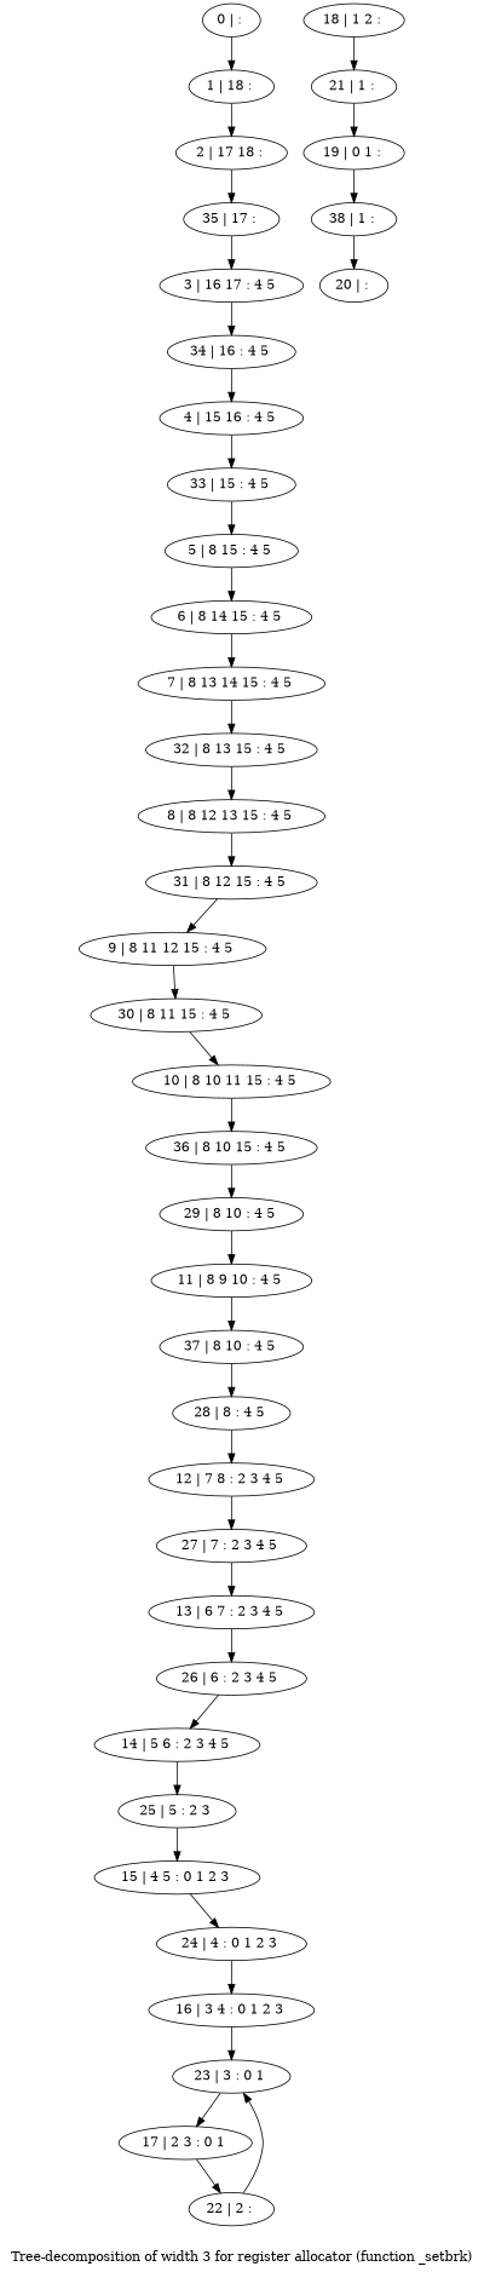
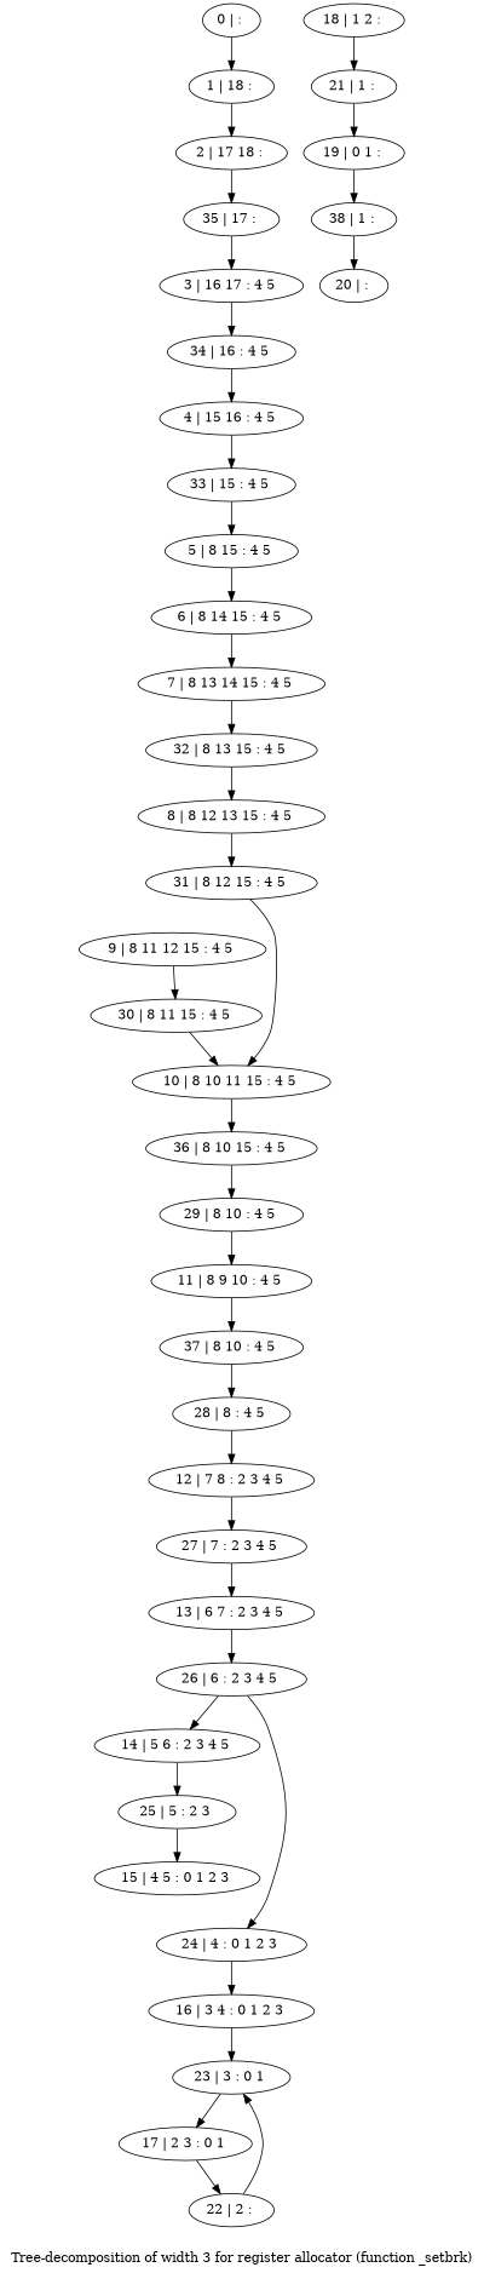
  digraph {
    label="Tree-decomposition of width 3 for register allocator (function _setbrk)"
    n1 [label="0 | : "]
    n2 [label="1 | 18 : "]
    n3 [label="2 | 17 18 : "]
    n4 [label="35 | 17 : "]
    n5 [label="3 | 16 17 : 4 5 "]
    n6 [label="34 | 16 : 4 5 "]
    n7 [label="4 | 15 16 : 4 5 "]
    n8 [label="33 | 15 : 4 5 "]
    n9 [label="5 | 8 15 : 4 5 "]
    n10 [label="6 | 8 14 15 : 4 5 "]
    n11 [label="7 | 8 13 14 15 : 4 5 "]
    n12 [label="32 | 8 13 15 : 4 5 "]
    n13 [label="8 | 8 12 13 15 : 4 5 "]
    n14 [label="31 | 8 12 15 : 4 5 "]
    n15 [label="9 | 8 11 12 15 : 4 5 "]
    n16 [label="30 | 8 11 15 : 4 5 "]
    n17 [label="10 | 8 10 11 15 : 4 5 "]
    n18 [label="36 | 8 10 15 : 4 5 "]
    n19 [label="29 | 8 10 : 4 5 "]
    n20 [label="11 | 8 9 10 : 4 5 "]
    n21 [label="37 | 8 10 : 4 5 "]
    n22 [label="28 | 8 : 4 5 "]
    n23 [label="12 | 7 8 : 2 3 4 5 "]
    n24 [label="27 | 7 : 2 3 4 5 "]
    n25 [label="13 | 6 7 : 2 3 4 5 "]
    n26 [label="26 | 6 : 2 3 4 5 "]
    n27 [label="14 | 5 6 : 2 3 4 5 "]
    n28 [label="25 | 5 : 2 3 "]
    n29 [label="15 | 4 5 : 0 1 2 3 "]
    n30 [label="24 | 4 : 0 1 2 3 "]
    n31 [label="16 | 3 4 : 0 1 2 3 "]
    n32 [label="23 | 3 : 0 1 "]
    n33 [label="17 | 2 3 : 0 1 "]
    n34 [label="22 | 2 : "]
    n35 [label="18 | 1 2 : "]
    n36 [label="21 | 1 : "]
    n37 [label="19 | 0 1 : "]
    n38 [label="38 | 1 : "]
    n39 [label="20 | : "]
    n1 -> n2
    n2 -> n3
    n3 -> n4
    n4 -> n5
    n5 -> n6
    n6 -> n7
    n7 -> n8
    n8 -> n9
    n9 -> n10
    n10 -> n11
    n11 -> n12
    n12 -> n13
    n13 -> n14
-   n14 -> n15
+   n14 -> n17
    n15 -> n16
    n16 -> n17
    n17 -> n18
    n18 -> n19
    n19 -> n20
    n20 -> n21
    n21 -> n22
    n22 -> n23
    n23 -> n24
    n24 -> n25
    n25 -> n26
    n26 -> n27
    n27 -> n28
    n28 -> n29
-   n29 -> n30
+   n26 -> n30
    n30 -> n31
    n31 -> n32
    n32 -> n33
    n33 -> n34
    n34 -> n32
    n35 -> n36
    n36 -> n37
    n37 -> n38
    n38 -> n39
  }
